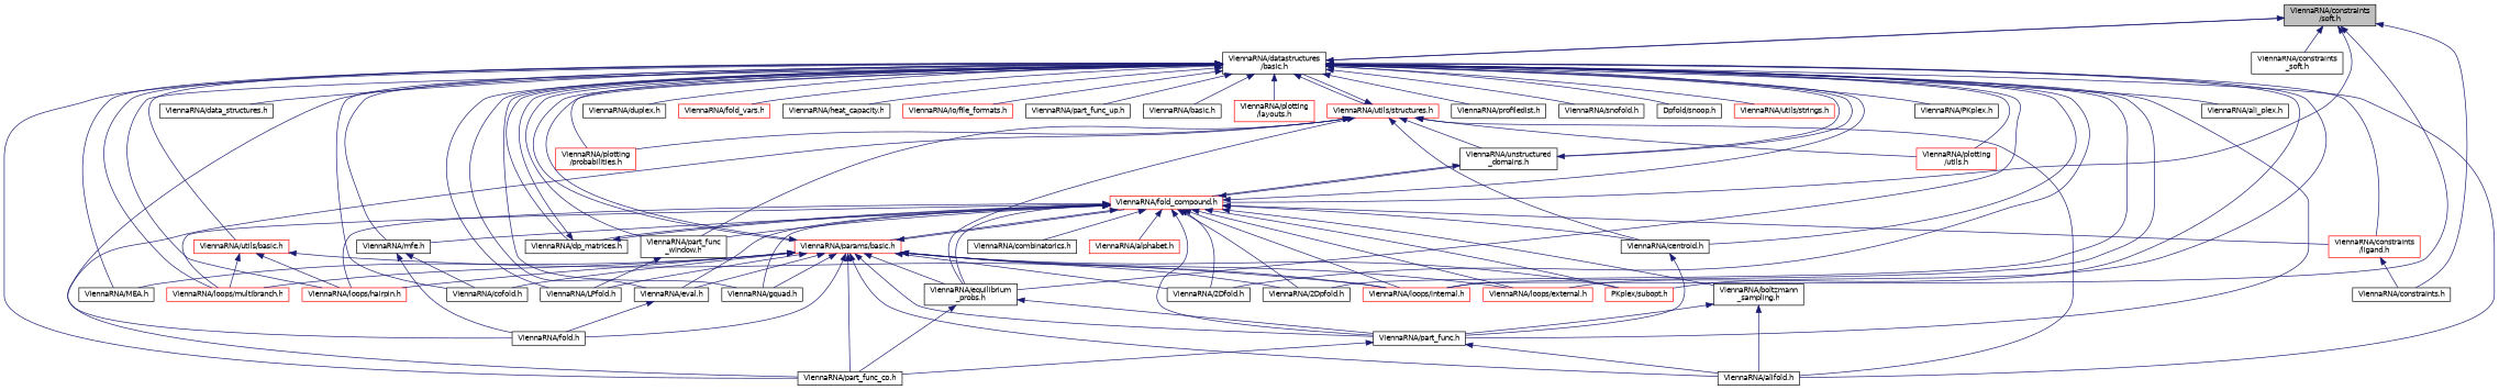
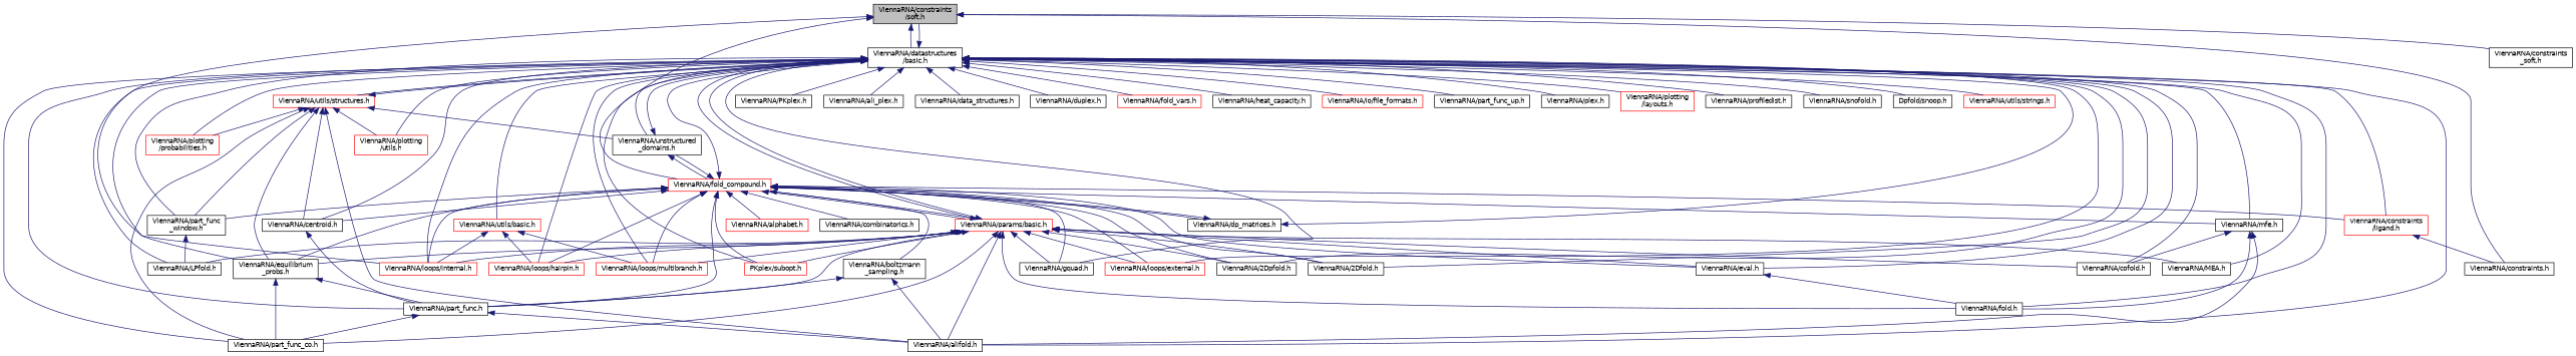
  digraph {
    node [color=black fontname=Helvetica fontsize=10 shape=record]
    edge [color=midnightblue dir=back fontname=Helvetica fontsize=10 labelfontname=Helvetica labelfontsize=10 style=solid]
    n1 [fillcolor=grey75 fontcolor=black height=0.2 label="ViennaRNA/constraints\l/soft.h" style=filled width=0.4]
    n2 [height=0.2 label="ViennaRNA/constraints.h" width=0.4]
    n3 [height=0.2 label="ViennaRNA/constraints\l_soft.h" width=0.4]
    n4 [height=0.2 label="ViennaRNA/datastructures\l/basic.h" width=0.4]
    n5 [color=red height=0.2 label="ViennaRNA/fold_compound.h" width=0.4]
    n6 [color=red height=0.2 label="ViennaRNA/loops/internal.h" width=0.4]
    n7 [height=0.2 label="ViennaRNA/2Dfold.h" width=0.4]
    n8 [height=0.2 label="ViennaRNA/2Dpfold.h" width=0.4]
    n9 [height=0.2 label="ViennaRNA/LPfold.h" width=0.4]
    n10 [height=0.2 label="ViennaRNA/MEA.h" width=0.4]
    n11 [height=0.2 label="ViennaRNA/PKplex.h" width=0.4]
    n12 [height=0.2 label="ViennaRNA/ali_plex.h" width=0.4]
    n13 [height=0.2 label="ViennaRNA/alifold.h" width=0.4]
    n14 [height=0.2 label="ViennaRNA/centroid.h" width=0.4]
    n15 [height=0.2 label="ViennaRNA/part_func.h" width=0.4]
    n16 [height=0.2 label="ViennaRNA/part_func_co.h" width=0.4]
    n17 [height=0.2 label="ViennaRNA/cofold.h" width=0.4]
    n18 [color=red height=0.2 label="ViennaRNA/constraints\l/ligand.h" width=0.4]
    n19 [height=0.2 label="ViennaRNA/data_structures.h" width=0.4]
    n20 [height=0.2 label="ViennaRNA/dp_matrices.h" width=0.4]
    n21 [height=0.2 label="ViennaRNA/equilibrium\l_probs.h" width=0.4]
    n22 [height=0.2 label="ViennaRNA/eval.h" width=0.4]
    n23 [height=0.2 label="ViennaRNA/fold.h" width=0.4]
    n24 [height=0.2 label="ViennaRNA/gquad.h" width=0.4]
    n25 [color=red height=0.2 label="ViennaRNA/loops/external.h" width=0.4]
    n26 [color=red height=0.2 label="ViennaRNA/loops/hairpin.h" width=0.4]
    n27 [color=red height=0.2 label="ViennaRNA/loops/multibranch.h" width=0.4]
    n28 [height=0.2 label="ViennaRNA/mfe.h" width=0.4]
    n29 [color=red height=0.2 label="ViennaRNA/params/basic.h" width=0.4]
    n30 [color=red height=0.2 label="PKplex/subopt.h" width=0.4]
    n31 [height=0.2 label="ViennaRNA/part_func\l_window.h" width=0.4]
    n32 [height=0.2 label="ViennaRNA/unstructured\l_domains.h" width=0.4]
    n33 [height=0.2 label="ViennaRNA/duplex.h" width=0.4]
    n34 [color=red height=0.2 label="ViennaRNA/fold_vars.h" width=0.4]
    n35 [height=0.2 label="ViennaRNA/heat_capacity.h" width=0.4]
    n36 [color=red height=0.2 label="ViennaRNA/io/file_formats.h" width=0.4]
    n37 [height=0.2 label="ViennaRNA/part_func_up.h" width=0.4]
-   n38 [height=0.2 label="ViennaRNA/basic.h" width=0.4]
+   n38 [height=0.2 label="ViennaRNA/plex.h" width=0.4]
    n39 [color=red height=0.2 label="ViennaRNA/plotting\l/layouts.h" width=0.4]
    n40 [color=red height=0.2 label="ViennaRNA/plotting\l/probabilities.h" width=0.4]
    n41 [color=red height=0.2 label="ViennaRNA/plotting\l/utils.h" width=0.4]
    n42 [height=0.2 label="ViennaRNA/profiledist.h" width=0.4]
    n43 [height=0.2 label="ViennaRNA/snofold.h" width=0.4]
    n44 [height=0.2 label="Dpfold/snoop.h" width=0.4]
    n45 [color=red height=0.2 label="ViennaRNA/utils/basic.h" width=0.4]
    n46 [color=red height=0.2 label="ViennaRNA/utils/strings.h" width=0.4]
    n47 [color=red height=0.2 label="ViennaRNA/utils/structures.h" width=0.4]
    n48 [color=red height=0.2 label="ViennaRNA/alphabet.h" width=0.4]
    n49 [height=0.2 label="ViennaRNA/boltzmann\l_sampling.h" width=0.4]
    n50 [height=0.2 label="ViennaRNA/combinatorics.h" width=0.4]
    n1 -> n2
    n1 -> n3
    n1 -> n4
    n1 -> n5
    n1 -> n6
    n4 -> n1
    n4 -> n6
    n4 -> n7
    n4 -> n8
    n4 -> n9
    n4 -> n10
    n4 -> n11
    n4 -> n12
    n4 -> n13
    n4 -> n14
    n4 -> n15
    n4 -> n16
    n4 -> n17
    n4 -> n18
    n4 -> n19
-   n4 -> n20
    n4 -> n21
    n4 -> n22
    n4 -> n23
    n4 -> n24
    n4 -> n25
    n4 -> n26
    n4 -> n27
    n4 -> n28
    n4 -> n29
    n4 -> n30
    n4 -> n31
    n4 -> n32
    n4 -> n33
    n4 -> n34
    n4 -> n35
    n4 -> n36
    n4 -> n37
    n4 -> n38
    n4 -> n39
    n4 -> n40
    n4 -> n41
    n4 -> n42
    n4 -> n43
    n4 -> n44
    n4 -> n45
    n4 -> n46
    n4 -> n47
    n5 -> n4
    n5 -> n6
    n5 -> n7
    n5 -> n8
    n5 -> n14
    n5 -> n15
    n5 -> n18
    n5 -> n20
    n5 -> n21
    n5 -> n22
    n5 -> n24
    n5 -> n25
    n5 -> n26
    n5 -> n27
    n5 -> n28
    n5 -> n29
    n5 -> n30
    n5 -> n31
    n5 -> n32
    n5 -> n48
    n5 -> n49
    n5 -> n50
    n14 -> n15
    n15 -> n13
    n15 -> n16
    n18 -> n2
    n20 -> n4
    n20 -> n5
    n21 -> n15
    n21 -> n16
    n22 -> n23
+   n28 -> n13
    n28 -> n17
    n28 -> n23
    n29 -> n4
    n29 -> n5
    n29 -> n6
    n29 -> n7
    n29 -> n8
    n29 -> n9
    n29 -> n10
    n29 -> n13
    n29 -> n15
    n29 -> n16
    n29 -> n17
    n29 -> n21
    n29 -> n22
    n29 -> n23
    n29 -> n24
    n29 -> n25
    n29 -> n26
    n29 -> n27
    n29 -> n30
    n31 -> n9
    n32 -> n4
    n32 -> n5
    n45 -> n6
    n45 -> n26
    n45 -> n27
    n47 -> n4
    n47 -> n13
    n47 -> n14
    n47 -> n16
    n47 -> n21
    n47 -> n31
    n47 -> n32
    n47 -> n40
    n47 -> n41
    n49 -> n13
    n49 -> n15
  }
